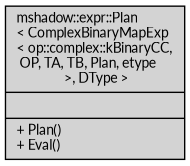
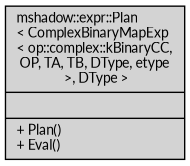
  digraph {
    fontname=Lato
-   n1 [color=black fillcolor=lightgrey fontcolor=black fontname=Lato fontsize=10 height=0.2 label="{mshadow::expr::Plan\l\< ComplexBinaryMapExp\l\< op::complex::kBinaryCC,\l OP, TA, TB, Plan, etype\l \>, DType \>\n||+ Plan()\l+ Eval()\l}" shape=record style=filled width=0.4]
+   n1 [color=black fillcolor=lightgrey fontcolor=black fontname=Lato fontsize=10 height=0.2 label="{mshadow::expr::Plan\l\< ComplexBinaryMapExp\l\< op::complex::kBinaryCC,\l OP, TA, TB, DType, etype\l \>, DType \>\n||+ Plan()\l+ Eval()\l}" shape=record style=filled width=0.4]
  }
